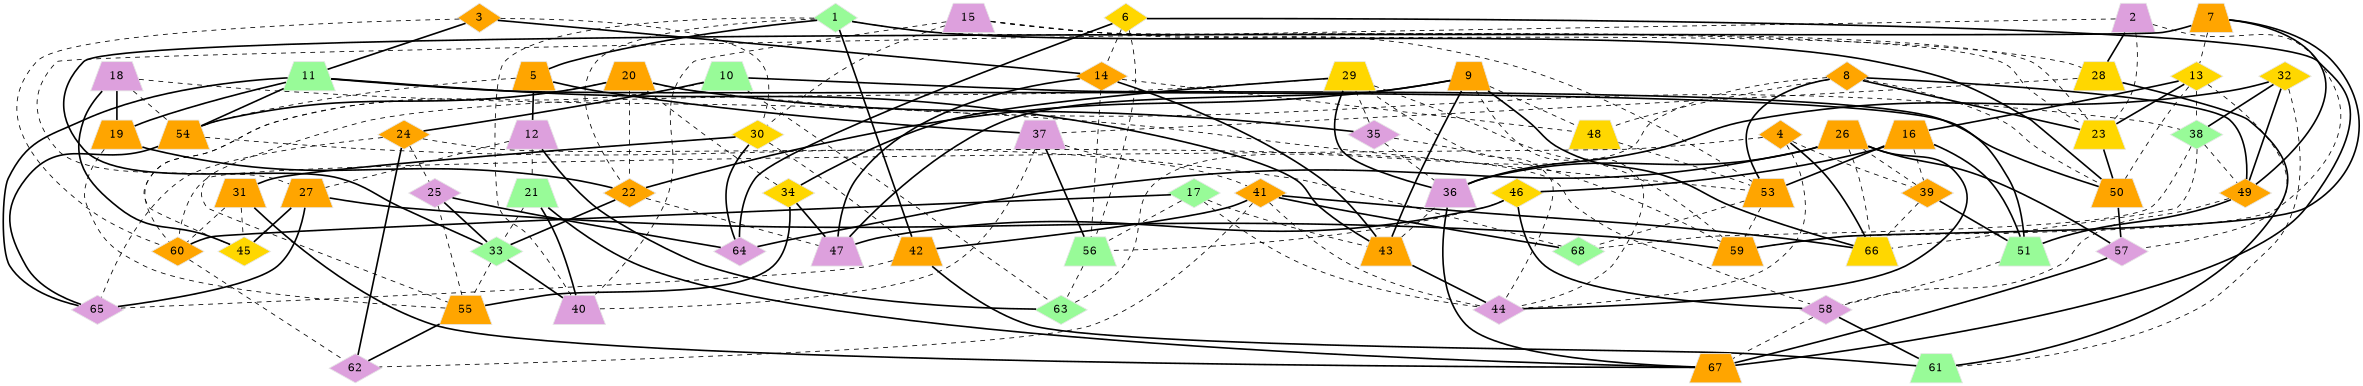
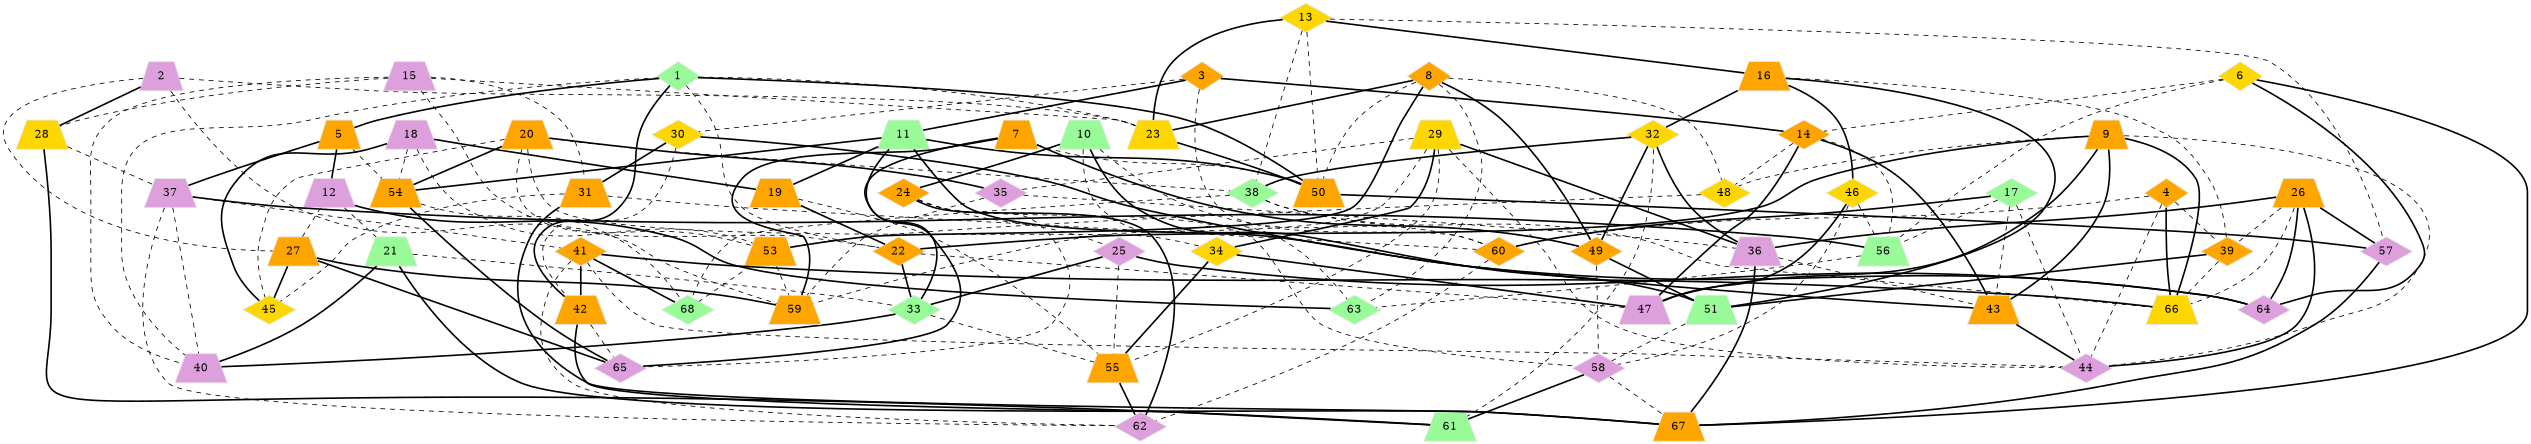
  graph {
    node [color=gray90 fillcolor=orange shape=trapezium style=filled]
    edge [style=dashed weight=1.0]
    1 [fillcolor=palegreen shape=diamond]
    5
    22 [shape=diamond]
    23 [fillcolor=gold]
    40 [fillcolor=plum]
    42
    50
    12 [fillcolor=plum]
    37 [fillcolor=plum]
    54
    33 [fillcolor=palegreen shape=diamond]
    47 [fillcolor=plum]
    65 [fillcolor=plum shape=diamond]
    61 [fillcolor=palegreen]
    57 [fillcolor=plum shape=diamond]
    2 [fillcolor=plum]
    27
    28 [fillcolor=gold]
    59
    45 [fillcolor=gold shape=diamond]
    3 [shape=diamond]
    11 [fillcolor=palegreen]
    14 [shape=diamond]
    30 [fillcolor=gold shape=diamond]
    60 [shape=diamond]
    43
    19
    56 [fillcolor=palegreen]
-   48 [fillcolor=gold]
+   48 [fillcolor=gold shape=diamond]
    64 [fillcolor=plum shape=diamond]
    31
    62 [fillcolor=plum shape=diamond]
    4 [shape=diamond]
    39 [shape=diamond]
    44 [fillcolor=plum shape=diamond]
    66 [fillcolor=gold]
    51 [fillcolor=palegreen]
    63 [fillcolor=palegreen shape=diamond]
    21 [fillcolor=palegreen]
    41 [shape=diamond]
    68 [fillcolor=palegreen shape=diamond]
    6 [fillcolor=gold shape=diamond]
    67
    7
    13 [fillcolor=gold shape=diamond]
    49 [shape=diamond]
    16
    38 [fillcolor=palegreen shape=diamond]
    55
    58 [fillcolor=plum shape=diamond]
    8 [shape=diamond]
    53
    9
    10 [fillcolor=palegreen]
    24 [shape=diamond]
    25 [fillcolor=plum shape=diamond]
    32 [fillcolor=gold shape=diamond]
    46 [fillcolor=gold shape=diamond]
    15 [fillcolor=plum]
    36 [fillcolor=plum]
    17 [fillcolor=palegreen shape=diamond]
    18 [fillcolor=plum]
    20
    34 [fillcolor=gold shape=diamond]
    35 [fillcolor=plum shape=diamond]
    26
    29 [fillcolor=gold]
    1 -- 5 [style=bold]
    1 -- 22
    1 -- 23
    1 -- 40
    1 -- 42 [style=bold]
    1 -- 50 [style=bold]
    5 -- 12 [style=bold]
    5 -- 37 [style=bold]
    5 -- 54
    22 -- 33 [style=bold]
    22 -- 47
    23 -- 50 [style=bold]
    42 -- 65 [weight=2.0]
    42 -- 61 [style=bold]
    50 -- 57 [style=bold]
    12 -- 27 [weight=2.0]
    12 -- 63 [style=bold]
    12 -- 21
    37 -- 40
    37 -- 56 [style=bold]
+   37 -- 62
    37 -- 41
    54 -- 65 [style=bold]
    54 -- 68
    33 -- 40 [style=bold]
    33 -- 55
    57 -- 67 [style=bold]
    2 -- 23
    2 -- 27
    2 -- 28 [style=bold]
    2 -- 59
    27 -- 65 [style=bold]
    27 -- 59 [style=bold]
    27 -- 45 [style=bold]
    28 -- 37
    28 -- 61 [style=bold]
    3 -- 11 [style=bold]
    3 -- 14 [style=bold]
    3 -- 30
    3 -- 60
    11 -- 50 [style=bold]
    11 -- 54 [style=bold]
    11 -- 65 [style=bold]
    11 -- 43 [style=bold]
    11 -- 19 [style=bold]
    14 -- 47 [style=bold]
    14 -- 43 [style=bold]
    14 -- 56
    14 -- 48
    30 -- 42
    30 -- 64 [style=bold]
    30 -- 31 [style=bold weight=2.0]
    60 -- 62
    43 -- 44 [style=bold]
    19 -- 22 [style=bold]
    19 -- 55
    56 -- 63
    48 -- 53
    31 -- 45
    31 -- 60
    31 -- 67 [style=bold]
    4 -- 60
    4 -- 39
    4 -- 44
    4 -- 66 [style=bold]
    39 -- 66
    39 -- 51 [style=bold weight=2.0]
    51 -- 58
    21 -- 40 [style=bold]
    21 -- 33
    21 -- 67 [style=bold]
    41 -- 42 [style=bold]
    41 -- 62
    41 -- 44
    41 -- 66 [style=bold]
    41 -- 68 [style=bold]
    6 -- 14
    6 -- 56
    6 -- 64 [style=bold]
    6 -- 67 [style=bold]
    7 -- 33 [style=bold]
    7 -- 59 [style=bold]
-   7 -- 13
+   7 -- 50
    7 -- 49 [style=bold]
    13 -- 23 [style=bold]
    13 -- 50
    13 -- 57
    13 -- 16 [style=bold]
    13 -- 38
    49 -- 51 [style=bold]
    49 -- 58
    16 -- 39
    16 -- 51 [style=bold]
-   16 -- 53 [style=bold weight=2.0]
+   16 -- 32 [style=bold weight=2.0]
    16 -- 46 [style=bold]
    38 -- 66
    38 -- 68
    38 -- 49
    55 -- 62 [style=bold]
    58 -- 61 [style=bold]
    58 -- 67
    8 -- 23 [style=bold]
    8 -- 50
    8 -- 48
    8 -- 63
    8 -- 49 [style=bold]
    8 -- 53 [style=bold]
    53 -- 59
    53 -- 68
    9 -- 22 [style=bold]
    9 -- 47 [style=bold]
    9 -- 43 [style=bold]
    9 -- 48
    9 -- 44
    9 -- 66 [style=bold]
    10 -- 60
    10 -- 51 [style=bold]
    10 -- 63
    10 -- 24 [style=bold]
    24 -- 65
    24 -- 62 [style=bold weight=2.0]
    24 -- 58
    24 -- 25
    25 -- 33 [style=bold]
    25 -- 64 [style=bold]
    25 -- 55
    32 -- 61
    32 -- 49 [style=bold]
    32 -- 38 [style=bold]
    32 -- 36 [style=bold]
    46 -- 47 [style=bold]
    46 -- 56
-   46 -- 58 [style=bold]
+   46 -- 58
    15 -- 23
    15 -- 40 [weight=2.0]
    15 -- 28
-   15 -- 30
+   15 -- 31
    15 -- 53
    36 -- 43
    36 -- 67 [style=bold]
    17 -- 60 [style=bold]
    17 -- 43
    17 -- 56
    17 -- 44
    18 -- 54
    18 -- 45 [style=bold]
    18 -- 19 [style=bold]
    18 -- 53
    20 -- 22
    20 -- 54 [style=bold]
    20 -- 45
    20 -- 38
    20 -- 34
    20 -- 35 [style=bold]
    34 -- 47 [style=bold]
    34 -- 55 [style=bold]
    35 -- 59
    35 -- 36
    26 -- 57 [style=bold]
    26 -- 64 [style=bold]
    26 -- 39
    26 -- 44 [style=bold]
    26 -- 66
    26 -- 36 [style=bold]
    29 -- 59
    29 -- 44
    29 -- 55
    29 -- 36 [style=bold]
    29 -- 34 [style=bold]
    29 -- 35
  }
